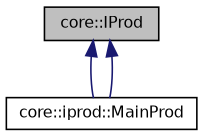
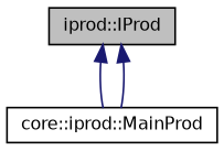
  digraph {
    node [color=black fontname=Helvetica fontsize=10 shape=record style=filled]
    edge [color=midnightblue dir=back fontname=Helvetica fontsize=10 labelfontname=Helvetica labelfontsize=10 style=solid]
-   n1 [fillcolor=grey75 fontcolor=black height=0.2 label="core::IProd" width=0.4]
+   n1 [fillcolor=grey75 fontcolor=black height=0.2 label="iprod::IProd" width=0.4]
    n2 [fillcolor=white height=0.2 label="core::iprod::MainProd" width=0.4]
    n1 -> n2
    n1 -> n2
  }
